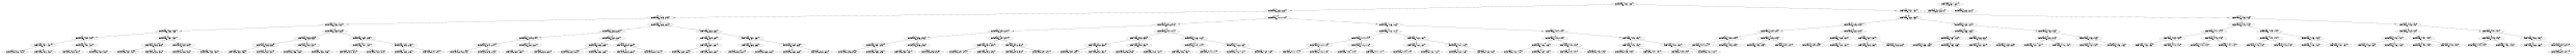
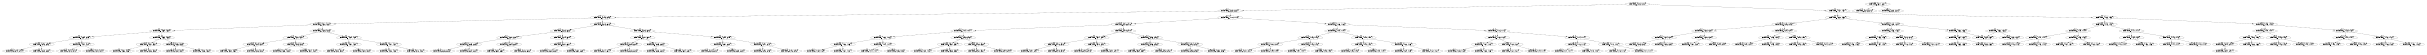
  digraph {
    n1 [label="Node{data=[7202, 7202]}"]
    n2 [label="Node{data=[6831, 6831]}"]
    n3 [label="Node{data=[7437, 7437]}"]
    n4 [label="Node{data=[6795, 6795]}"]
    n5 [label="Node{data=[7170, 7170]}"]
    n6 [label="Node{data=[7332, 7332]}"]
    n7 [label="Node{data=[7485, 7485]}"]
    n8 [label="Node{data=[4331, 4331]}"]
    n9 [label="Node{data=[6815, 6815]}"]
    n10 [label="Node{data=[6978, 6978]}"]
    n11 [label="Node{data=[7186, 7186]}"]
    n12 [label="Node{data=[4323, 4323]}"]
    n13 [label="Node{data=[4339, 4339]}"]
    n14 [label="Node{data=[6803, 6803]}"]
    n15 [label="Node{data=[6823, 6823]}"]
    n16 [label="Node{data=[4319, 4319]}"]
    n17 [label="Node{data=[4327, 4327]}"]
    n18 [label="Node{data=[4335, 4335]}"]
    n19 [label="Node{data=[6759, 6759]}"]
    n20 [label="Node{data=[4317, 4317]}"]
    n21 [label="Node{data=[4321, 4321]}"]
    n22 [label="Node{data=[4325, 4325]}"]
    n23 [label="Node{data=[4329, 4329]}"]
    n24 [label="Node{data=[4316, 4316]}"]
    n25 [label="Node{data=[4318, 4318]}"]
    n26 [label="Node{data=[4320, 4320]}"]
    n27 [label="Node{data=[4322, 4322]}"]
    n28 [label="Node{data=[4324, 4324]}"]
    n29 [label="Node{data=[4326, 4326]}"]
    n30 [label="Node{data=[4328, 4328]}"]
    n31 [label="Node{data=[4330, 4330]}"]
    n32 [label="Node{data=[4333, 4333]}"]
    n33 [label="Node{data=[4337, 4337]}"]
    n34 [label="Node{data=[4341, 4341]}"]
    n35 [label="Node{data=[6793, 6793]}"]
    n36 [label="Node{data=[4332, 4332]}"]
    n37 [label="Node{data=[4334, 4334]}"]
    n38 [label="Node{data=[4336, 4336]}"]
    n39 [label="Node{data=[4338, 4338]}"]
    n40 [label="Node{data=[4340, 4340]}"]
    n41 [label="Node{data=[4342, 4342]}"]
    n42 [label="Node{data=[6765, 6765]}"]
    n43 [label="Node{data=[6794, 6794]}"]
    n44 [label="Node{data=[6799, 6799]}"]
    n45 [label="Node{data=[6807, 6807]}"]
    n46 [label="Node{data=[6819, 6819]}"]
    n47 [label="Node{data=[6827, 6827]}"]
    n48 [label="Node{data=[6797, 6797]}"]
    n49 [label="Node{data=[6801, 6801]}"]
    n50 [label="Node{data=[6805, 6805]}"]
    n51 [label="Node{data=[6809, 6809]}"]
    n52 [label="Node{data=[6796, 6796]}"]
    n53 [label="Node{data=[6798, 6798]}"]
    n54 [label="Node{data=[6800, 6800]}"]
    n55 [label="Node{data=[6802, 6802]}"]
    n56 [label="Node{data=[6804, 6804]}"]
    n57 [label="Node{data=[6806, 6806]}"]
    n58 [label="Node{data=[6808, 6808]}"]
    n59 [label="Node{data=[6814, 6814]}"]
    n60 [label="Node{data=[6821, 6821]}"]
    n61 [label="Node{data=[6825, 6825]}"]
    n62 [label="Node{data=[6829, 6829]}"]
    n63 [label="Node{data=[6817, 6817]}"]
    n64 [label="Node{data=[6816, 6816]}"]
    n65 [label="Node{data=[6818, 6818]}"]
    n66 [label="Node{data=[6820, 6820]}"]
    n67 [label="Node{data=[6822, 6822]}"]
    n68 [label="Node{data=[6824, 6824]}"]
    n69 [label="Node{data=[6826, 6826]}"]
    n70 [label="Node{data=[6828, 6828]}"]
    n71 [label="Node{data=[6830, 6830]}"]
    n72 [label="Node{data=[6970, 6970]}"]
    n73 [label="Node{data=[7047, 7047]}"]
    n74 [label="Node{data=[7178, 7178]}"]
    n75 [label="Node{data=[7194, 7194]}"]
    n76 [label="Node{data=[6966, 6966]}"]
    n77 [label="Node{data=[6974, 6974]}"]
    n78 [label="Node{data=[6982, 6982]}"]
    n79 [label="Node{data=[7166, 7166]}"]
    n80 [label="Node{data=[6964, 6964]}"]
    n81 [label="Node{data=[6968, 6968]}"]
    n82 [label="Node{data=[6972, 6972]}"]
    n83 [label="Node{data=[6976, 6976]}"]
    n84 [label="Node{data=[6963, 6963]}"]
    n85 [label="Node{data=[6965, 6965]}"]
    n86 [label="Node{data=[6967, 6967]}"]
    n87 [label="Node{data=[6969, 6969]}"]
    n88 [label="Node{data=[6971, 6971]}"]
    n89 [label="Node{data=[6973, 6973]}"]
    n90 [label="Node{data=[6975, 6975]}"]
    n91 [label="Node{data=[6977, 6977]}"]
    n92 [label="Node{data=[6980, 6980]}"]
    n93 [label="Node{data=[6984, 6984]}"]
    n94 [label="Node{data=[7119, 7119]}"]
    n95 [label="Node{data=[7168, 7168]}"]
    n96 [label="Node{data=[6979, 6979]}"]
    n97 [label="Node{data=[6981, 6981]}"]
    n98 [label="Node{data=[6983, 6983]}"]
    n99 [label="Node{data=[7021, 7021]}"]
    n100 [label="Node{data=[7056, 7056]}"]
    n101 [label="Node{data=[7144, 7144]}"]
    n102 [label="Node{data=[7167, 7167]}"]
    n103 [label="Node{data=[7169, 7169]}"]
    n104 [label="Node{data=[7174, 7174]}"]
    n105 [label="Node{data=[7182, 7182]}"]
    n106 [label="Node{data=[7190, 7190]}"]
    n107 [label="Node{data=[7198, 7198]}"]
    n108 [label="Node{data=[7172, 7172]}"]
    n109 [label="Node{data=[7176, 7176]}"]
    n110 [label="Node{data=[7180, 7180]}"]
    n111 [label="Node{data=[7184, 7184]}"]
    n112 [label="Node{data=[7171, 7171]}"]
    n113 [label="Node{data=[7173, 7173]}"]
    n114 [label="Node{data=[7175, 7175]}"]
    n115 [label="Node{data=[7177, 7177]}"]
    n116 [label="Node{data=[7179, 7179]}"]
    n117 [label="Node{data=[7181, 7181]}"]
    n118 [label="Node{data=[7183, 7183]}"]
    n119 [label="Node{data=[7185, 7185]}"]
    n120 [label="Node{data=[7188, 7188]}"]
    n121 [label="Node{data=[7192, 7192]}"]
    n122 [label="Node{data=[7196, 7196]}"]
    n123 [label="Node{data=[7200, 7200]}"]
    n124 [label="Node{data=[7187, 7187]}"]
    n125 [label="Node{data=[7189, 7189]}"]
    n126 [label="Node{data=[7191, 7191]}"]
    n127 [label="Node{data=[7193, 7193]}"]
    n128 [label="Node{data=[7195, 7195]}"]
    n129 [label="Node{data=[7197, 7197]}"]
    n130 [label="Node{data=[7199, 7199]}"]
    n131 [label="Node{data=[7201, 7201]}"]
    n132 [label="Node{data=[7298, 7298]}"]
    n133 [label="Node{data=[7340, 7340]}"]
    n134 [label="Node{data=[7445, 7445]}"]
    n135 [label="Node{data=[7493, 7493]}"]
    n136 [label="Node{data=[7294, 7294]}"]
    n137 [label="Node{data=[7302, 7302]}"]
    n138 [label="Node{data=[7336, 7336]}"]
    n139 [label="Node{data=[7433, 7433]}"]
    n140 [label="Node{data=[7292, 7292]}"]
    n141 [label="Node{data=[7296, 7296]}"]
    n142 [label="Node{data=[7300, 7300]}"]
    n143 [label="Node{data=[7304, 7304]}"]
    n144 [label="Node{data=[7244, 7244]}"]
    n145 [label="Node{data=[7293, 7293]}"]
    n146 [label="Node{data=[7295, 7295]}"]
    n147 [label="Node{data=[7297, 7297]}"]
    n148 [label="Node{data=[7299, 7299]}"]
    n149 [label="Node{data=[7301, 7301]}"]
    n150 [label="Node{data=[7303, 7303]}"]
    n151 [label="Node{data=[7305, 7305]}"]
    n152 [label="Node{data=[7334, 7334]}"]
    n153 [label="Node{data=[7338, 7338]}"]
    n154 [label="Node{data=[7373, 7373]}"]
    n155 [label="Node{data=[7435, 7435]}"]
    n156 [label="Node{data=[7333, 7333]}"]
    n157 [label="Node{data=[7335, 7335]}"]
    n158 [label="Node{data=[7337, 7337]}"]
    n159 [label="Node{data=[7339, 7339]}"]
    n160 [label="Node{data=[7371, 7371]}"]
    n161 [label="Node{data=[7418, 7418]}"]
    n162 [label="Node{data=[7434, 7434]}"]
    n163 [label="Node{data=[7436, 7436]}"]
    n164 [label="Node{data=[7441, 7441]}"]
    n165 [label="Node{data=[7449, 7449]}"]
    n166 [label="Node{data=[7489, 7489]}"]
    n167 [label="Node{data=[7497, 7497]}"]
    n168 [label="Node{data=[7439, 7439]}"]
    n169 [label="Node{data=[7443, 7443]}"]
    n170 [label="Node{data=[7447, 7447]}"]
    n171 [label="Node{data=[7483, 7483]}"]
    n172 [label="Node{data=[7438, 7438]}"]
    n173 [label="Node{data=[7440, 7440]}"]
    n174 [label="Node{data=[7442, 7442]}"]
    n175 [label="Node{data=[7444, 7444]}"]
    n176 [label="Node{data=[7446, 7446]}"]
    n177 [label="Node{data=[7448, 7448]}"]
    n178 [label="Node{data=[7482, 7482]}"]
    n179 [label="Node{data=[7484, 7484]}"]
    n180 [label="Node{data=[7487, 7487]}"]
    n181 [label="Node{data=[7491, 7491]}"]
    n182 [label="Node{data=[7495, 7495]}"]
    n183 [label="Node{data=[7906, 7906]}"]
    n184 [label="Node{data=[7486, 7486]}"]
    n185 [label="Node{data=[7488, 7488]}"]
    n186 [label="Node{data=[7490, 7490]}"]
    n187 [label="Node{data=[7492, 7492]}"]
    n188 [label="Node{data=[7494, 7494]}"]
    n189 [label="Node{data=[7496, 7496]}"]
    n190 [label="Node{data=[7686, 7686]}"]
    n191 [label="Node{data=[8944, 8944]}"]
    n192 [label="Node{data=[8977, 8977]}"]
    n1 -> n2
    n1 -> n3
    n2 -> n4
    n2 -> n5
    n3 -> n6
    n3 -> n7
    n4 -> n8
    n4 -> n9
    n5 -> n10
    n5 -> n11
    n6 -> n132
    n6 -> n133
    n7 -> n134
    n7 -> n135
    n8 -> n12
    n8 -> n13
    n9 -> n14
    n9 -> n15
    n10 -> n72
    n10 -> n73
    n11 -> n74
    n11 -> n75
    n12 -> n16
    n12 -> n17
    n13 -> n18
    n13 -> n19
    n14 -> n44
    n14 -> n45
    n15 -> n46
    n15 -> n47
    n16 -> n20
    n16 -> n21
    n17 -> n22
    n17 -> n23
    n18 -> n32
    n18 -> n33
    n19 -> n34
    n19 -> n35
    n20 -> n24
    n20 -> n25
    n21 -> n26
    n21 -> n27
    n22 -> n28
    n22 -> n29
    n23 -> n30
    n23 -> n31
    n32 -> n36
    n32 -> n37
    n33 -> n38
    n33 -> n39
    n34 -> n40
    n34 -> n41
    n35 -> n42
    n35 -> n43
    n44 -> n48
    n44 -> n49
    n45 -> n50
    n45 -> n51
    n46 -> n60
    n47 -> n61
    n47 -> n62
    n48 -> n52
    n48 -> n53
    n49 -> n54
    n49 -> n55
    n50 -> n56
    n50 -> n57
    n51 -> n58
    n51 -> n59
    n60 -> n66
    n60 -> n67
    n61 -> n68
    n61 -> n69
    n62 -> n70
    n62 -> n71
    n63 -> n64
    n63 -> n65
    n72 -> n76
    n72 -> n77
    n73 -> n78
    n73 -> n79
    n74 -> n104
    n74 -> n105
    n75 -> n106
    n75 -> n107
    n76 -> n80
    n76 -> n81
    n77 -> n82
    n77 -> n83
    n78 -> n92
    n78 -> n93
    n79 -> n94
    n79 -> n95
    n80 -> n84
    n80 -> n85
    n81 -> n86
    n81 -> n87
    n82 -> n88
    n82 -> n89
    n83 -> n90
    n83 -> n91
    n92 -> n96
    n92 -> n97
    n93 -> n98
    n93 -> n99
    n94 -> n100
    n94 -> n101
    n95 -> n102
    n95 -> n103
    n104 -> n108
    n104 -> n109
    n105 -> n110
    n105 -> n111
    n106 -> n120
    n106 -> n121
    n107 -> n122
    n107 -> n123
    n108 -> n112
    n108 -> n113
    n109 -> n114
    n109 -> n115
    n110 -> n116
    n110 -> n117
    n111 -> n118
    n111 -> n119
    n120 -> n124
    n120 -> n125
    n121 -> n126
    n121 -> n127
    n122 -> n128
    n122 -> n129
    n123 -> n130
    n123 -> n131
    n132 -> n136
    n132 -> n137
    n133 -> n138
    n133 -> n139
    n134 -> n164
    n134 -> n165
    n135 -> n166
    n135 -> n167
    n136 -> n140
    n136 -> n141
    n137 -> n142
    n137 -> n143
    n138 -> n152
-   n138 -> n153
+   n138 -> n159
    n139 -> n154
    n139 -> n155
    n140 -> n144
    n140 -> n145
    n141 -> n146
    n141 -> n147
    n142 -> n148
    n142 -> n149
    n143 -> n150
    n143 -> n151
    n152 -> n156
    n152 -> n157
    n153 -> n158
    n153 -> n159
    n154 -> n160
    n154 -> n161
    n155 -> n162
    n155 -> n163
    n164 -> n168
    n164 -> n169
    n165 -> n170
    n165 -> n171
    n166 -> n180
    n166 -> n181
    n167 -> n182
    n167 -> n183
    n168 -> n172
    n168 -> n173
    n169 -> n174
    n169 -> n175
    n170 -> n176
    n170 -> n177
    n171 -> n178
    n171 -> n179
    n180 -> n184
    n180 -> n185
    n181 -> n186
    n181 -> n187
    n182 -> n188
    n182 -> n189
    n183 -> n190
    n183 -> n191
    n191 -> n192
  }
